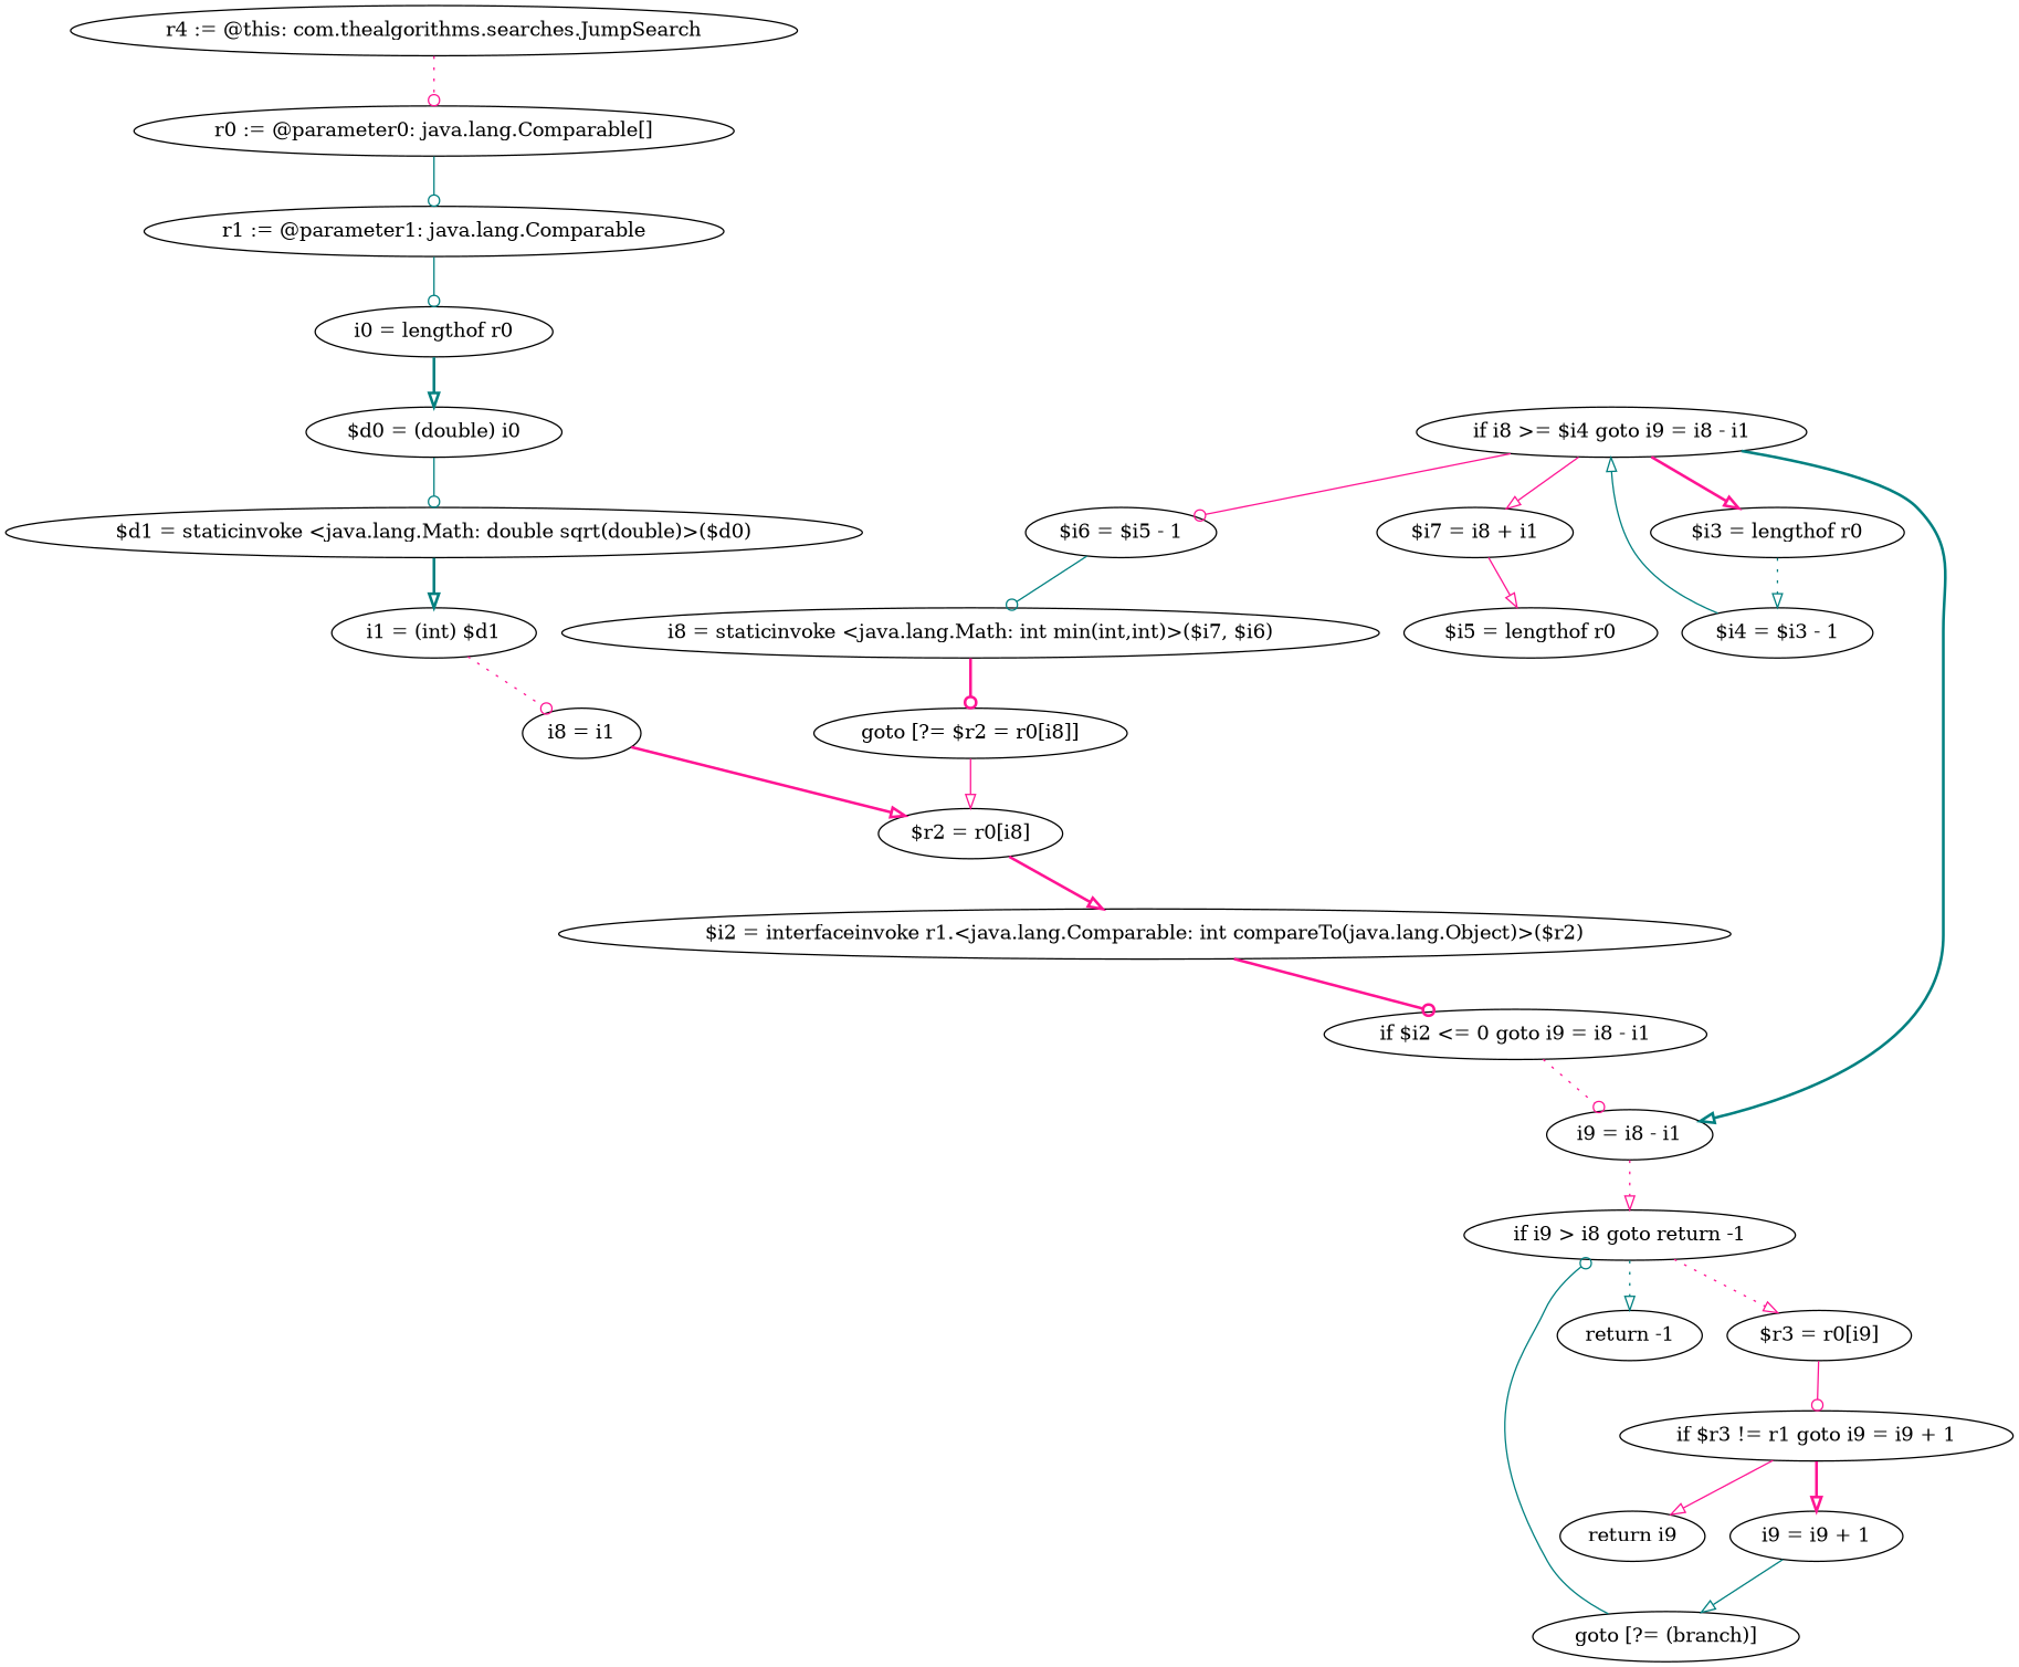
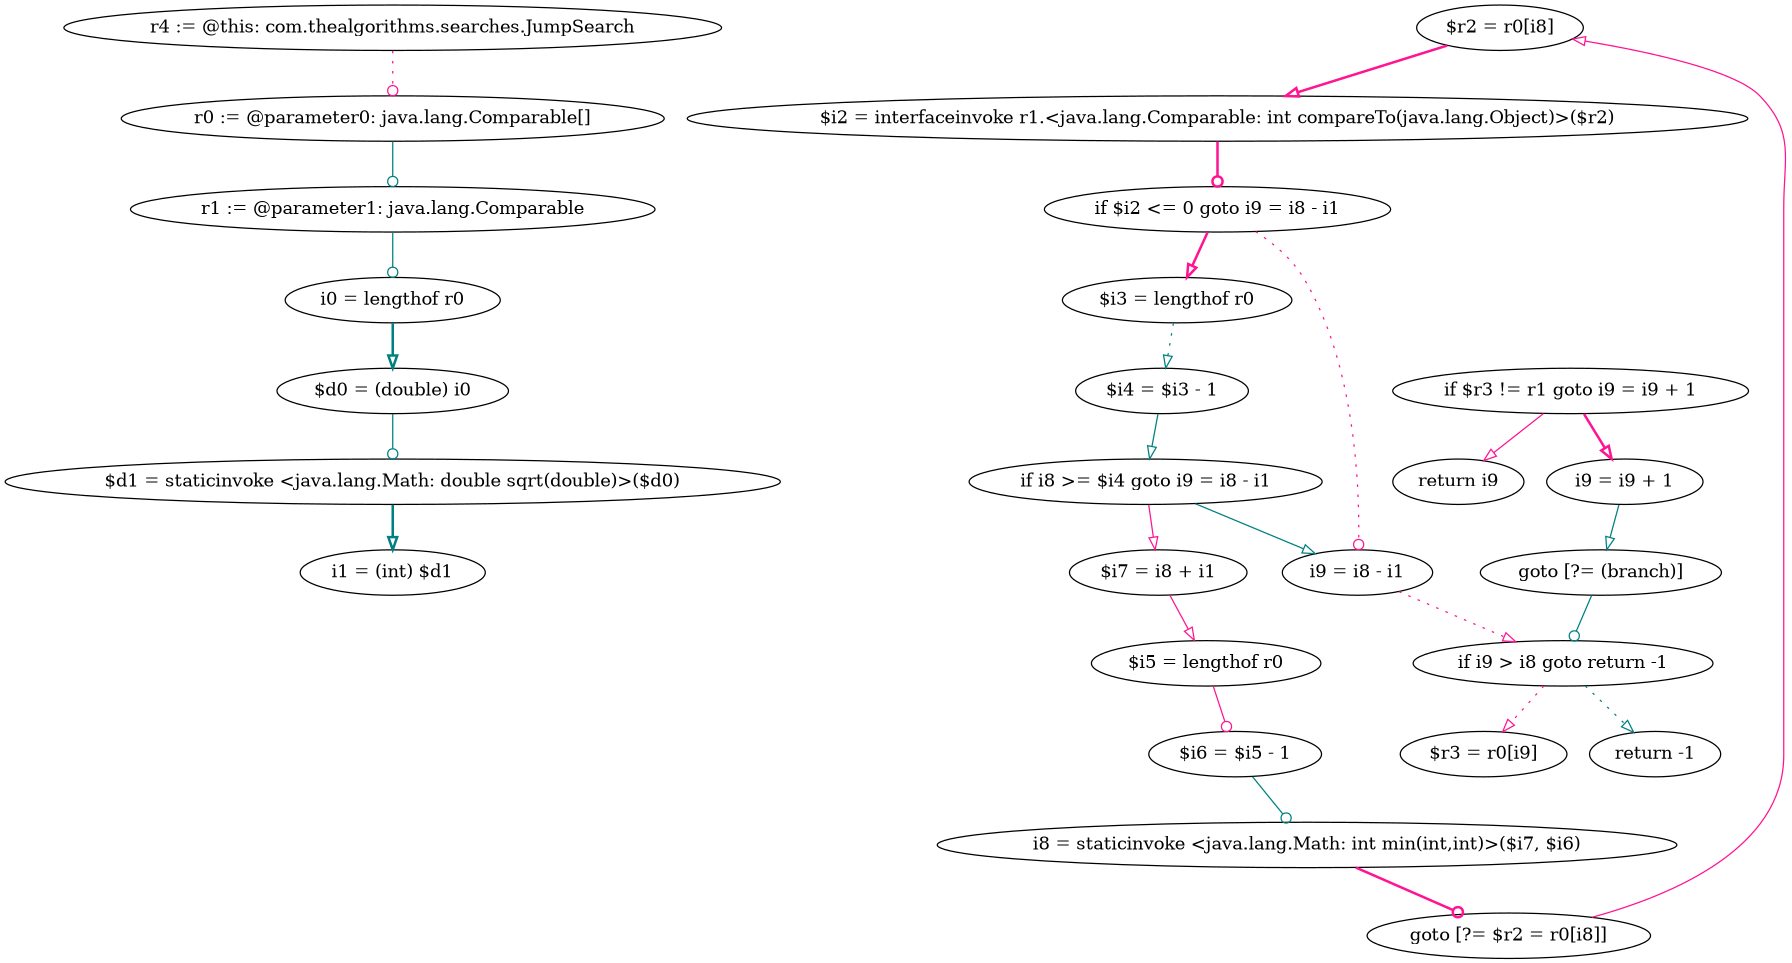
  digraph {
    edge [arrowhead=onormal color=deeppink style=solid]
    "r4 := @this: com.thealgorithms.searches.JumpSearch"
    "r0 := @parameter0: java.lang.Comparable[]"
    "r1 := @parameter1: java.lang.Comparable"
    "i0 = lengthof r0"
    "$d0 = (double) i0"
    "$d1 = staticinvoke <java.lang.Math: double sqrt(double)>($d0)"
    "i1 = (int) $d1"
-   "i8 = i1"
    "$r2 = r0[i8]"
    "$i2 = interfaceinvoke r1.<java.lang.Comparable: int compareTo(java.lang.Object)>($r2)"
    "if $i2 <= 0 goto i9 = i8 - i1"
    "$i3 = lengthof r0"
    "i9 = i8 - i1"
    "$i4 = $i3 - 1"
    "if i9 > i8 goto return -1"
    "if i8 >= $i4 goto i9 = i8 - i1"
    "$i7 = i8 + i1"
    "$i5 = lengthof r0"
    "$i6 = $i5 - 1"
    "i8 = staticinvoke <java.lang.Math: int min(int,int)>($i7, $i6)"
    "goto [?= $r2 = r0[i8]]"
    "$r3 = r0[i9]"
    "return -1"
    "if $r3 != r1 goto i9 = i9 + 1"
    "return i9"
    "i9 = i9 + 1"
    "goto [?= (branch)]"
    "r4 := @this: com.thealgorithms.searches.JumpSearch" -> "r0 := @parameter0: java.lang.Comparable[]" [arrowhead=odot style=dotted]
    "r0 := @parameter0: java.lang.Comparable[]" -> "r1 := @parameter1: java.lang.Comparable" [arrowhead=odot color=teal]
    "r1 := @parameter1: java.lang.Comparable" -> "i0 = lengthof r0" [arrowhead=odot color=teal]
    "i0 = lengthof r0" -> "$d0 = (double) i0" [color=teal style=bold]
    "$d0 = (double) i0" -> "$d1 = staticinvoke <java.lang.Math: double sqrt(double)>($d0)" [arrowhead=odot color=teal]
    "$d1 = staticinvoke <java.lang.Math: double sqrt(double)>($d0)" -> "i1 = (int) $d1" [color=teal style=bold]
-   "i1 = (int) $d1" -> "i8 = i1" [arrowhead=odot style=dotted]
-   "i8 = i1" -> "$r2 = r0[i8]" [style=bold]
    "$r2 = r0[i8]" -> "$i2 = interfaceinvoke r1.<java.lang.Comparable: int compareTo(java.lang.Object)>($r2)" [style=bold]
    "$i2 = interfaceinvoke r1.<java.lang.Comparable: int compareTo(java.lang.Object)>($r2)" -> "if $i2 <= 0 goto i9 = i8 - i1" [arrowhead=odot style=bold]
-   "if i8 >= $i4 goto i9 = i8 - i1" -> "$i3 = lengthof r0" [style=bold]
+   "if $i2 <= 0 goto i9 = i8 - i1" -> "$i3 = lengthof r0" [style=bold]
    "if $i2 <= 0 goto i9 = i8 - i1" -> "i9 = i8 - i1" [arrowhead=odot style=dotted]
    "$i3 = lengthof r0" -> "$i4 = $i3 - 1" [color=teal style=dotted]
    "i9 = i8 - i1" -> "if i9 > i8 goto return -1" [style=dotted]
    "$i4 = $i3 - 1" -> "if i8 >= $i4 goto i9 = i8 - i1" [color=teal]
    "if i9 > i8 goto return -1" -> "$r3 = r0[i9]" [style=dotted]
    "if i9 > i8 goto return -1" -> "return -1" [color=teal style=dotted]
-   "if i8 >= $i4 goto i9 = i8 - i1" -> "i9 = i8 - i1" [color=teal style=bold]
+   "if i8 >= $i4 goto i9 = i8 - i1" -> "i9 = i8 - i1" [color=teal]
    "if i8 >= $i4 goto i9 = i8 - i1" -> "$i7 = i8 + i1"
    "$i7 = i8 + i1" -> "$i5 = lengthof r0"
-   "if i8 >= $i4 goto i9 = i8 - i1" -> "$i6 = $i5 - 1" [arrowhead=odot]
+   "$i5 = lengthof r0" -> "$i6 = $i5 - 1" [arrowhead=odot]
    "$i6 = $i5 - 1" -> "i8 = staticinvoke <java.lang.Math: int min(int,int)>($i7, $i6)" [arrowhead=odot color=teal]
    "i8 = staticinvoke <java.lang.Math: int min(int,int)>($i7, $i6)" -> "goto [?= $r2 = r0[i8]]" [arrowhead=odot style=bold]
    "goto [?= $r2 = r0[i8]]" -> "$r2 = r0[i8]"
-   "$r3 = r0[i9]" -> "if $r3 != r1 goto i9 = i9 + 1" [arrowhead=odot]
    "if $r3 != r1 goto i9 = i9 + 1" -> "return i9"
    "if $r3 != r1 goto i9 = i9 + 1" -> "i9 = i9 + 1" [style=bold]
    "i9 = i9 + 1" -> "goto [?= (branch)]" [color=teal]
    "goto [?= (branch)]" -> "if i9 > i8 goto return -1" [arrowhead=odot color=teal]
  }
